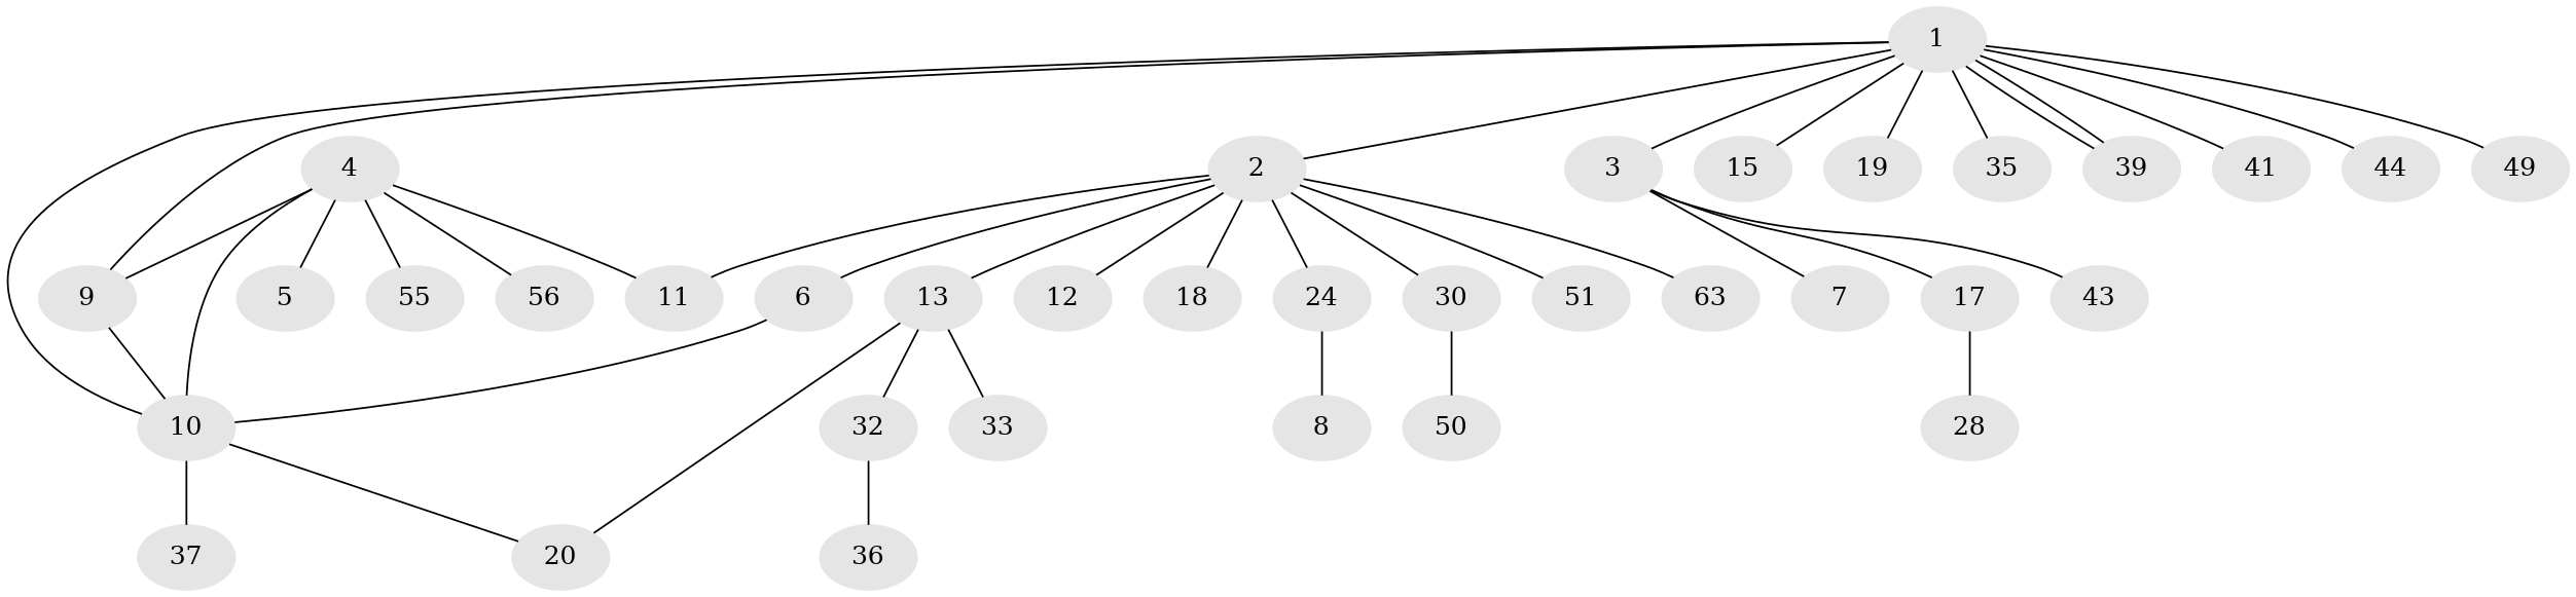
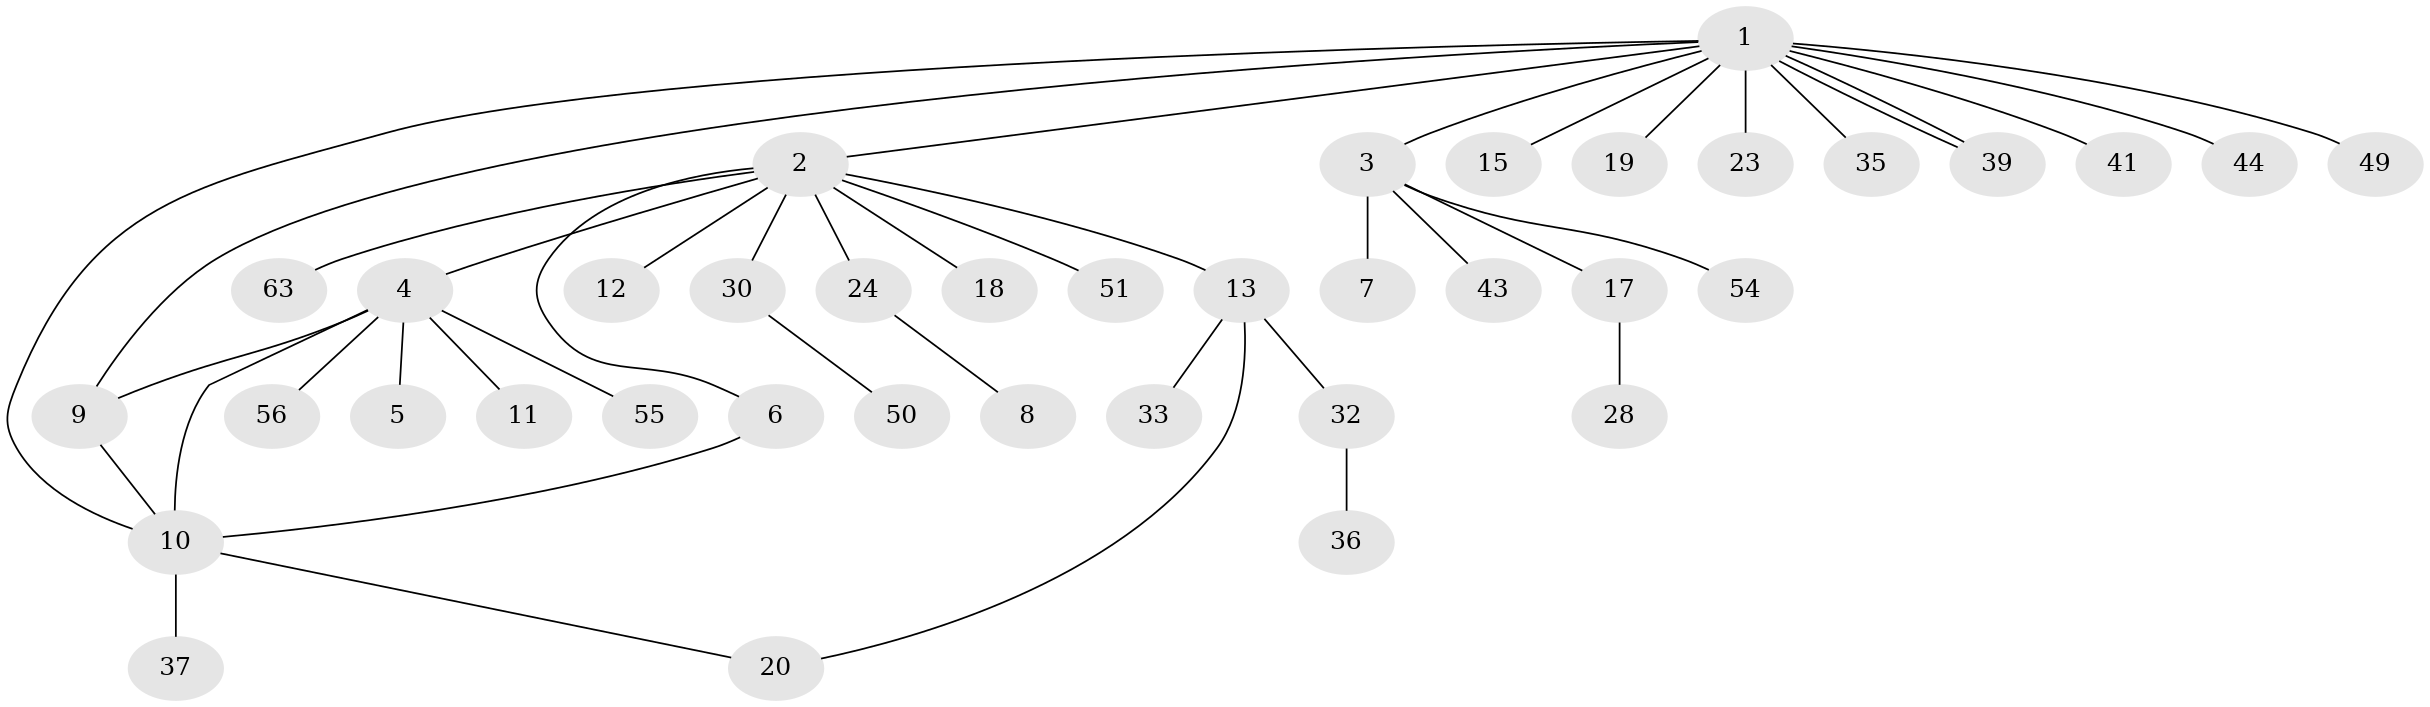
  graph {
    node [color=gray90 style=filled]
    1
    2
    3
    9 [super="+22"]
    10 [super="+59+48+53+46+47+16"]
    15
    19
+   23
    35
    39 [super="+58"]
    41
    44
    49
    4
    6
    12
    13
    18 [super="+26"]
    24
    30
    51
    63
    7
    17
    43
+   54
    20 [super="+27"]
    37
    5
    11
    55
    56
    8 [super="+29+31+14"]
    32
    33
    50
    28 [super="+61"]
    36
    1 -- 2
    1 -- 3
    1 -- 9
    1 -- 10
    1 -- 15
    1 -- 19
+   1 -- 23
    1 -- 35
    1 -- 39
    1 -- 39
    1 -- 41
    1 -- 44
    1 -- 49
-   2 -- 11
+   2 -- 4
    2 -- 6
    2 -- 12
    2 -- 13
    2 -- 18
    2 -- 24
    2 -- 30
    2 -- 51
    2 -- 63
    3 -- 7
    3 -- 17
    3 -- 43
+   3 -- 54
    9 -- 10
    10 -- 20
    10 -- 37
    4 -- 9
    4 -- 10
    4 -- 5
    4 -- 11
    4 -- 55
    4 -- 56
    6 -- 10
    13 -- 20
    13 -- 32
    13 -- 33
    24 -- 8
    30 -- 50
    17 -- 28
    32 -- 36
  }
